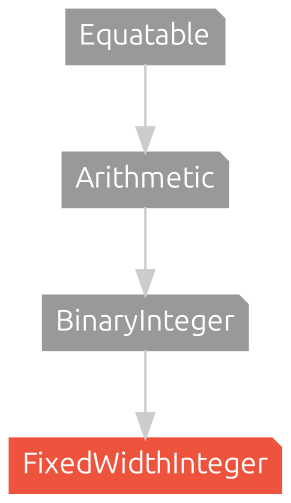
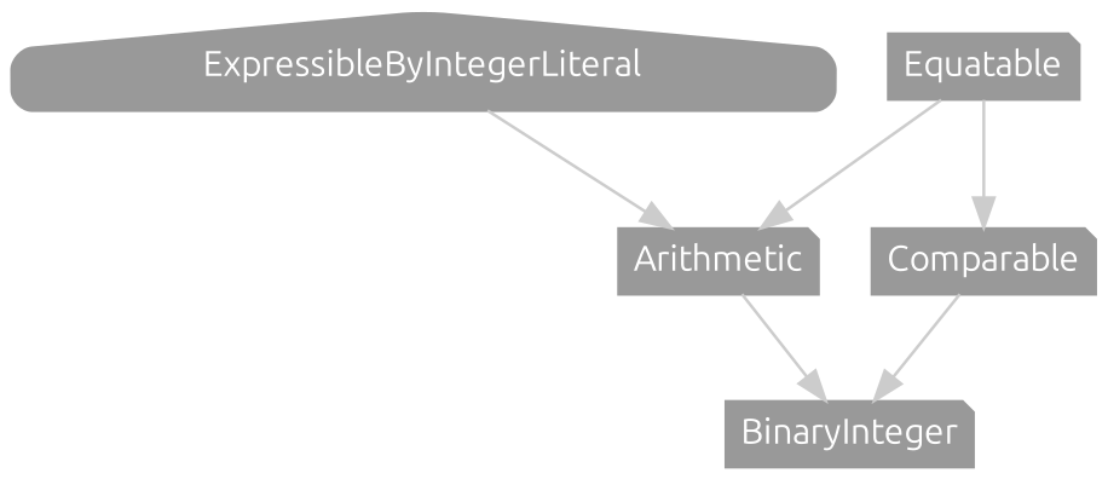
  strict digraph {
    fontname=Ubuntu
    node [color="#999999" fillcolor="#999999" fontcolor=white fontname=Ubuntu fontsize=12 margin="0.07,0.05" shape=note style="filled,rounded"]
    edge [color="#cccccc" fontname=Ubuntu]
    Arithmetic [height=0.3]
    BinaryInteger [height=0.3]
-   FixedWidthInteger [color="#ee543d" fillcolor="#ee543d" height=0.3]
+   Comparable [height=0.3]
    Equatable [height=0.3]
+   ExpressibleByIntegerLiteral [height=0.3 shape=house]
    subgraph sub_1 {
      rank=max
    }
    Arithmetic -> BinaryInteger
-   BinaryInteger -> FixedWidthInteger
+   Comparable -> BinaryInteger
    Equatable -> Arithmetic
+   Equatable -> Comparable
+   ExpressibleByIntegerLiteral -> Arithmetic
  }
